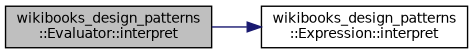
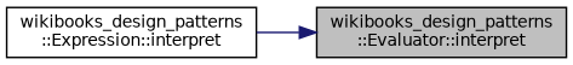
  digraph {
    rankdir=LR
    node [color=black fontname=Helvetica fontsize=10 shape=record style=filled]
    n1 [fillcolor=grey75 fontcolor=black height=0.2 label="wikibooks_design_patterns\l::Evaluator::interpret" width=0.4]
    n2 [fillcolor=white height=0.2 label="wikibooks_design_patterns\l::Expression::interpret" width=0.4]
-   n1 -> n2 [color=midnightblue fontname=Helvetica fontsize=10 labelfontname=Helvetica labelfontsize=10 style=solid]
+   n2 -> n1 [color=midnightblue fontname=Helvetica fontsize=10 labelfontname=Helvetica labelfontsize=10 style=solid]
  }
